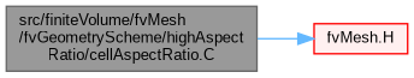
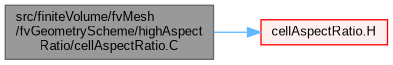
  digraph {
    rankdir=LR
    fontname="Liberation Sans"
    node [fontname="Liberation Sans" fontsize=10 shape=box style=filled]
    n1 [color=gray40 fillcolor=grey60 fontcolor=black height=0.2 label="src/finiteVolume/fvMesh\l/fvGeometryScheme/highAspect\lRatio/cellAspectRatio.C" width=0.4]
-   n2 [color=red fillcolor="#FFF0F0" height=0.2 label="fvMesh.H" width=0.4]
+   n2 [color=red fillcolor="#FFF0F0" height=0.2 label="cellAspectRatio.H" width=0.4]
    n1 -> n2 [color=steelblue1 fontname="Liberation Sans" fontsize=10 labelfontname=Helvetica labelfontsize=10 style=solid]
  }
